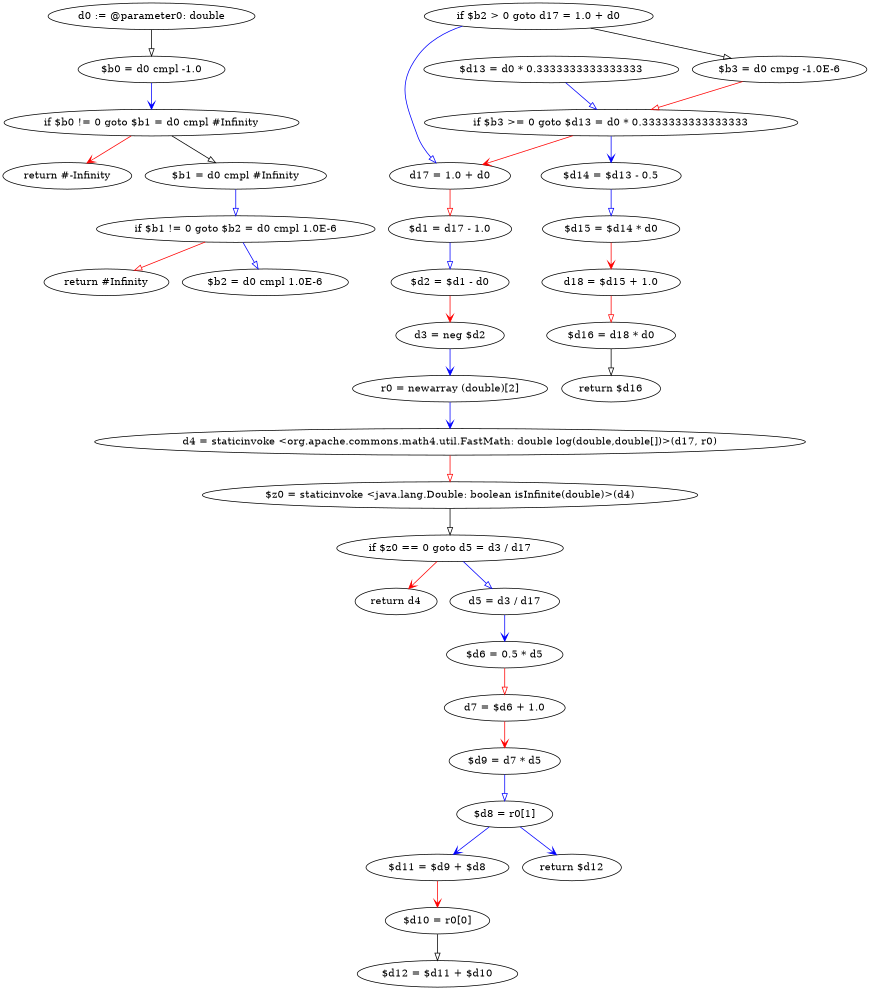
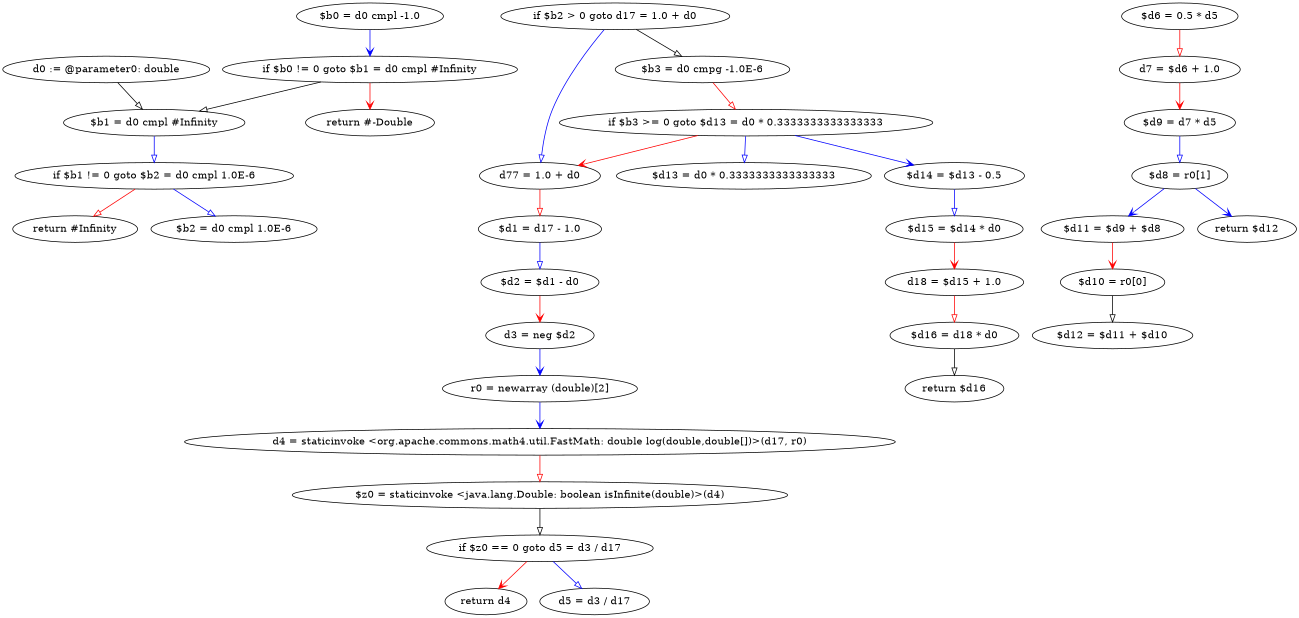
  digraph {
    edge [arrowhead=onormal color=blue]
    "d0 := @parameter0: double"
    "$b0 = d0 cmpl -1.0"
    "if $b0 != 0 goto $b1 = d0 cmpl #Infinity"
-   "return #-Infinity"
+   "return #-Infinity" [label="return #-Double"]
    "$b1 = d0 cmpl #Infinity"
    "if $b1 != 0 goto $b2 = d0 cmpl 1.0E-6"
    "return #Infinity"
    "$b2 = d0 cmpl 1.0E-6"
    "if $b2 > 0 goto d17 = 1.0 + d0"
    "$b3 = d0 cmpg -1.0E-6"
-   "d17 = 1.0 + d0"
+   "d17 = 1.0 + d0" [label="d77 = 1.0 + d0"]
    "if $b3 >= 0 goto $d13 = d0 * 0.3333333333333333"
    "$d1 = d17 - 1.0"
    "$d13 = d0 * 0.3333333333333333"
    "$d14 = $d13 - 0.5"
    "$d2 = $d1 - d0"
    "d3 = neg $d2"
    "r0 = newarray (double)[2]"
    "d4 = staticinvoke <org.apache.commons.math4.util.FastMath: double log(double,double[])>(d17, r0)"
    "$z0 = staticinvoke <java.lang.Double: boolean isInfinite(double)>(d4)"
    "if $z0 == 0 goto d5 = d3 / d17"
    "return d4"
    "d5 = d3 / d17"
    "$d6 = 0.5 * d5"
    "d7 = $d6 + 1.0"
    "$d9 = d7 * d5"
    "$d8 = r0[1]"
    "$d11 = $d9 + $d8"
    "return $d12"
    "$d10 = r0[0]"
    "$d12 = $d11 + $d10"
    "$d15 = $d14 * d0"
    "d18 = $d15 + 1.0"
    "$d16 = d18 * d0"
    "return $d16"
-   "d0 := @parameter0: double" -> "$b0 = d0 cmpl -1.0" [color=black]
+   "d0 := @parameter0: double" -> "$b1 = d0 cmpl #Infinity" [color=black]
    "$b0 = d0 cmpl -1.0" -> "if $b0 != 0 goto $b1 = d0 cmpl #Infinity" [arrowhead=vee]
    "if $b0 != 0 goto $b1 = d0 cmpl #Infinity" -> "return #-Infinity" [arrowhead=vee color=red]
    "if $b0 != 0 goto $b1 = d0 cmpl #Infinity" -> "$b1 = d0 cmpl #Infinity" [color=black]
    "$b1 = d0 cmpl #Infinity" -> "if $b1 != 0 goto $b2 = d0 cmpl 1.0E-6"
    "if $b1 != 0 goto $b2 = d0 cmpl 1.0E-6" -> "return #Infinity" [color=red]
    "if $b1 != 0 goto $b2 = d0 cmpl 1.0E-6" -> "$b2 = d0 cmpl 1.0E-6"
    "if $b2 > 0 goto d17 = 1.0 + d0" -> "$b3 = d0 cmpg -1.0E-6" [color=black]
    "if $b2 > 0 goto d17 = 1.0 + d0" -> "d17 = 1.0 + d0"
    "$b3 = d0 cmpg -1.0E-6" -> "if $b3 >= 0 goto $d13 = d0 * 0.3333333333333333" [color=red]
    "d17 = 1.0 + d0" -> "$d1 = d17 - 1.0" [color=red]
    "if $b3 >= 0 goto $d13 = d0 * 0.3333333333333333" -> "d17 = 1.0 + d0" [arrowhead=vee color=red]
-   "$d13 = d0 * 0.3333333333333333" -> "if $b3 >= 0 goto $d13 = d0 * 0.3333333333333333"
+   "if $b3 >= 0 goto $d13 = d0 * 0.3333333333333333" -> "$d13 = d0 * 0.3333333333333333"
    "if $b3 >= 0 goto $d13 = d0 * 0.3333333333333333" -> "$d14 = $d13 - 0.5" [arrowhead=vee]
    "$d1 = d17 - 1.0" -> "$d2 = $d1 - d0"
    "$d14 = $d13 - 0.5" -> "$d15 = $d14 * d0"
    "$d2 = $d1 - d0" -> "d3 = neg $d2" [arrowhead=vee color=red]
    "d3 = neg $d2" -> "r0 = newarray (double)[2]" [arrowhead=vee]
    "r0 = newarray (double)[2]" -> "d4 = staticinvoke <org.apache.commons.math4.util.FastMath: double log(double,double[])>(d17, r0)" [arrowhead=vee]
    "d4 = staticinvoke <org.apache.commons.math4.util.FastMath: double log(double,double[])>(d17, r0)" -> "$z0 = staticinvoke <java.lang.Double: boolean isInfinite(double)>(d4)" [color=red]
    "$z0 = staticinvoke <java.lang.Double: boolean isInfinite(double)>(d4)" -> "if $z0 == 0 goto d5 = d3 / d17" [color=black]
    "if $z0 == 0 goto d5 = d3 / d17" -> "return d4" [arrowhead=vee color=red]
    "if $z0 == 0 goto d5 = d3 / d17" -> "d5 = d3 / d17"
-   "d5 = d3 / d17" -> "$d6 = 0.5 * d5" [arrowhead=vee]
    "$d6 = 0.5 * d5" -> "d7 = $d6 + 1.0" [color=red]
    "d7 = $d6 + 1.0" -> "$d9 = d7 * d5" [arrowhead=vee color=red]
    "$d9 = d7 * d5" -> "$d8 = r0[1]"
    "$d8 = r0[1]" -> "$d11 = $d9 + $d8" [arrowhead=vee]
    "$d8 = r0[1]" -> "return $d12" [arrowhead=vee]
    "$d11 = $d9 + $d8" -> "$d10 = r0[0]" [arrowhead=vee color=red]
    "$d10 = r0[0]" -> "$d12 = $d11 + $d10" [color=black]
    "$d15 = $d14 * d0" -> "d18 = $d15 + 1.0" [arrowhead=vee color=red]
    "d18 = $d15 + 1.0" -> "$d16 = d18 * d0" [color=red]
    "$d16 = d18 * d0" -> "return $d16" [color=black]
  }
